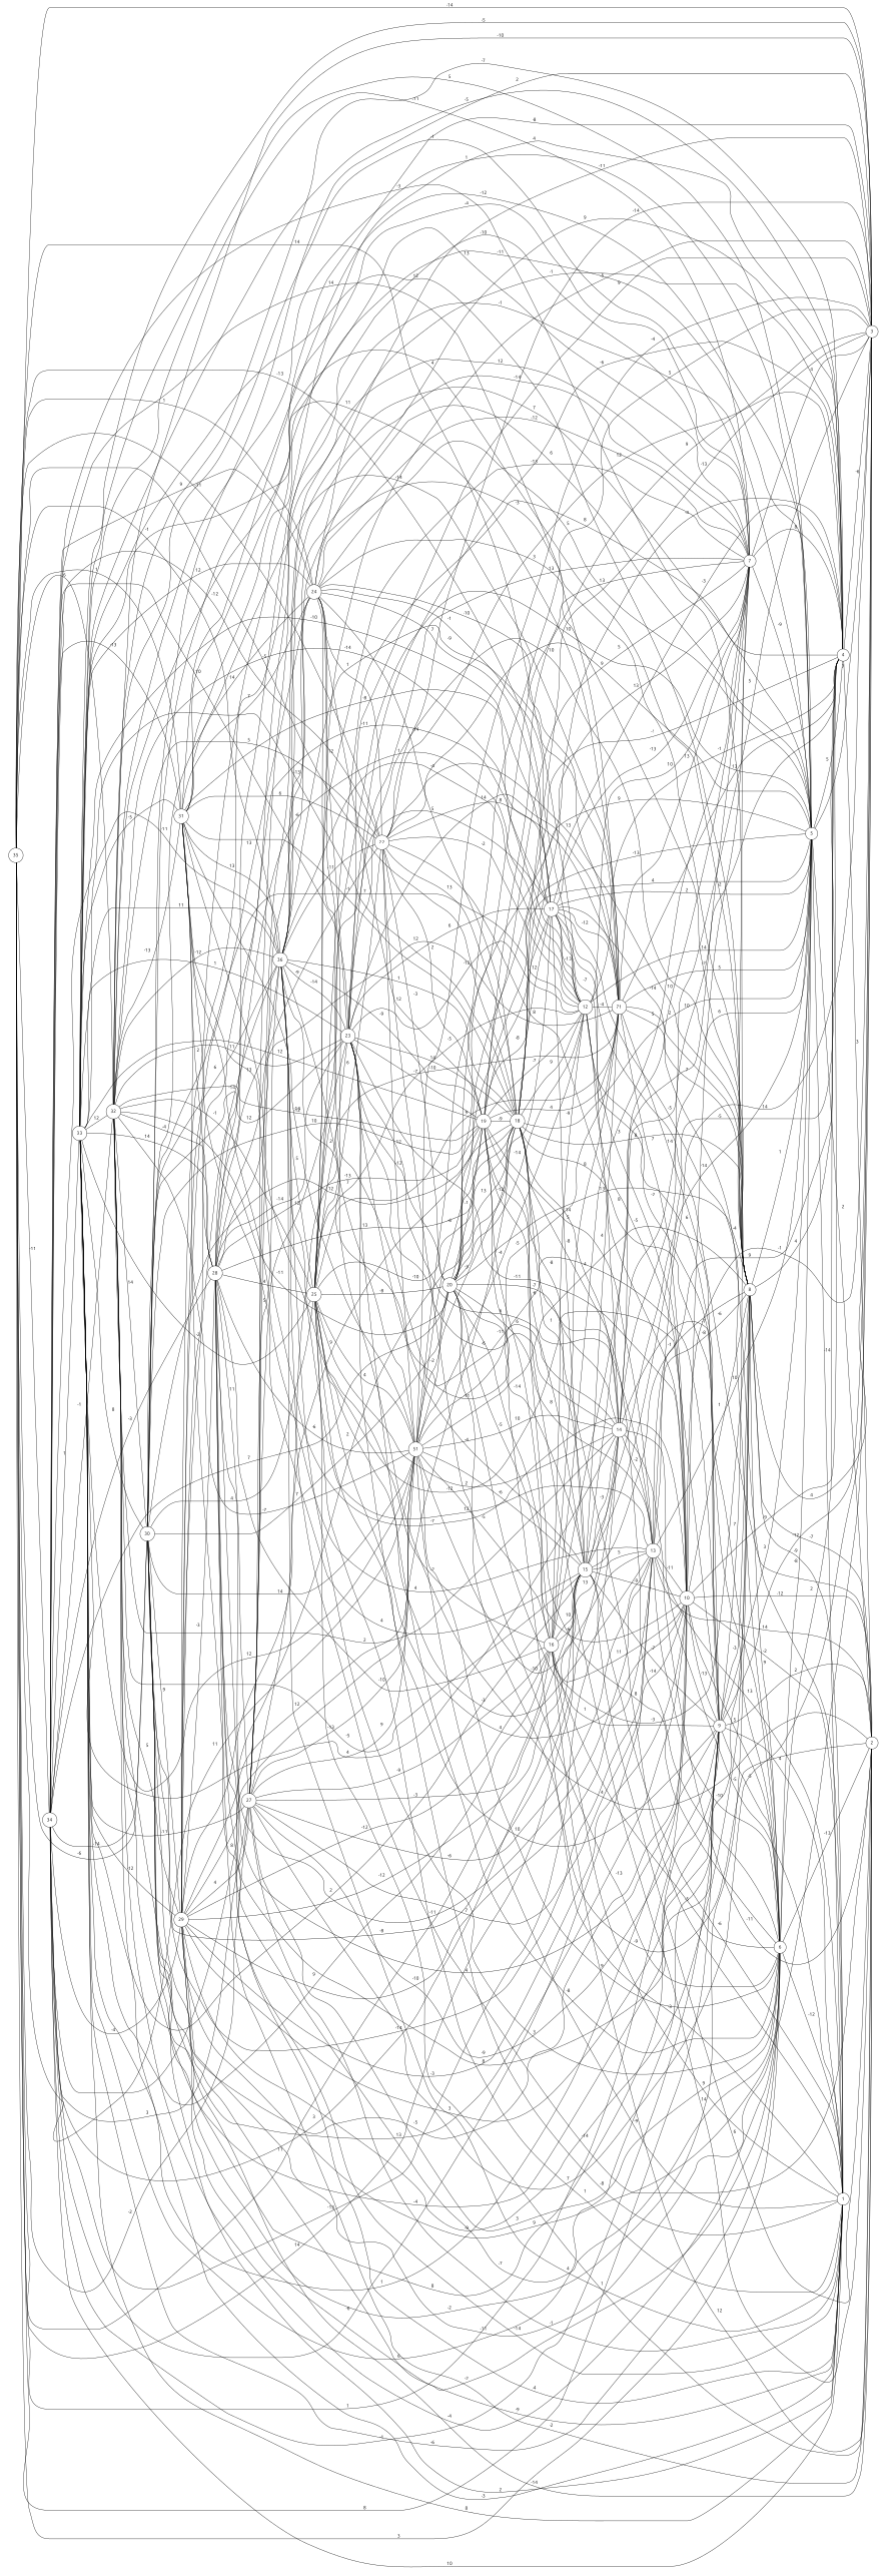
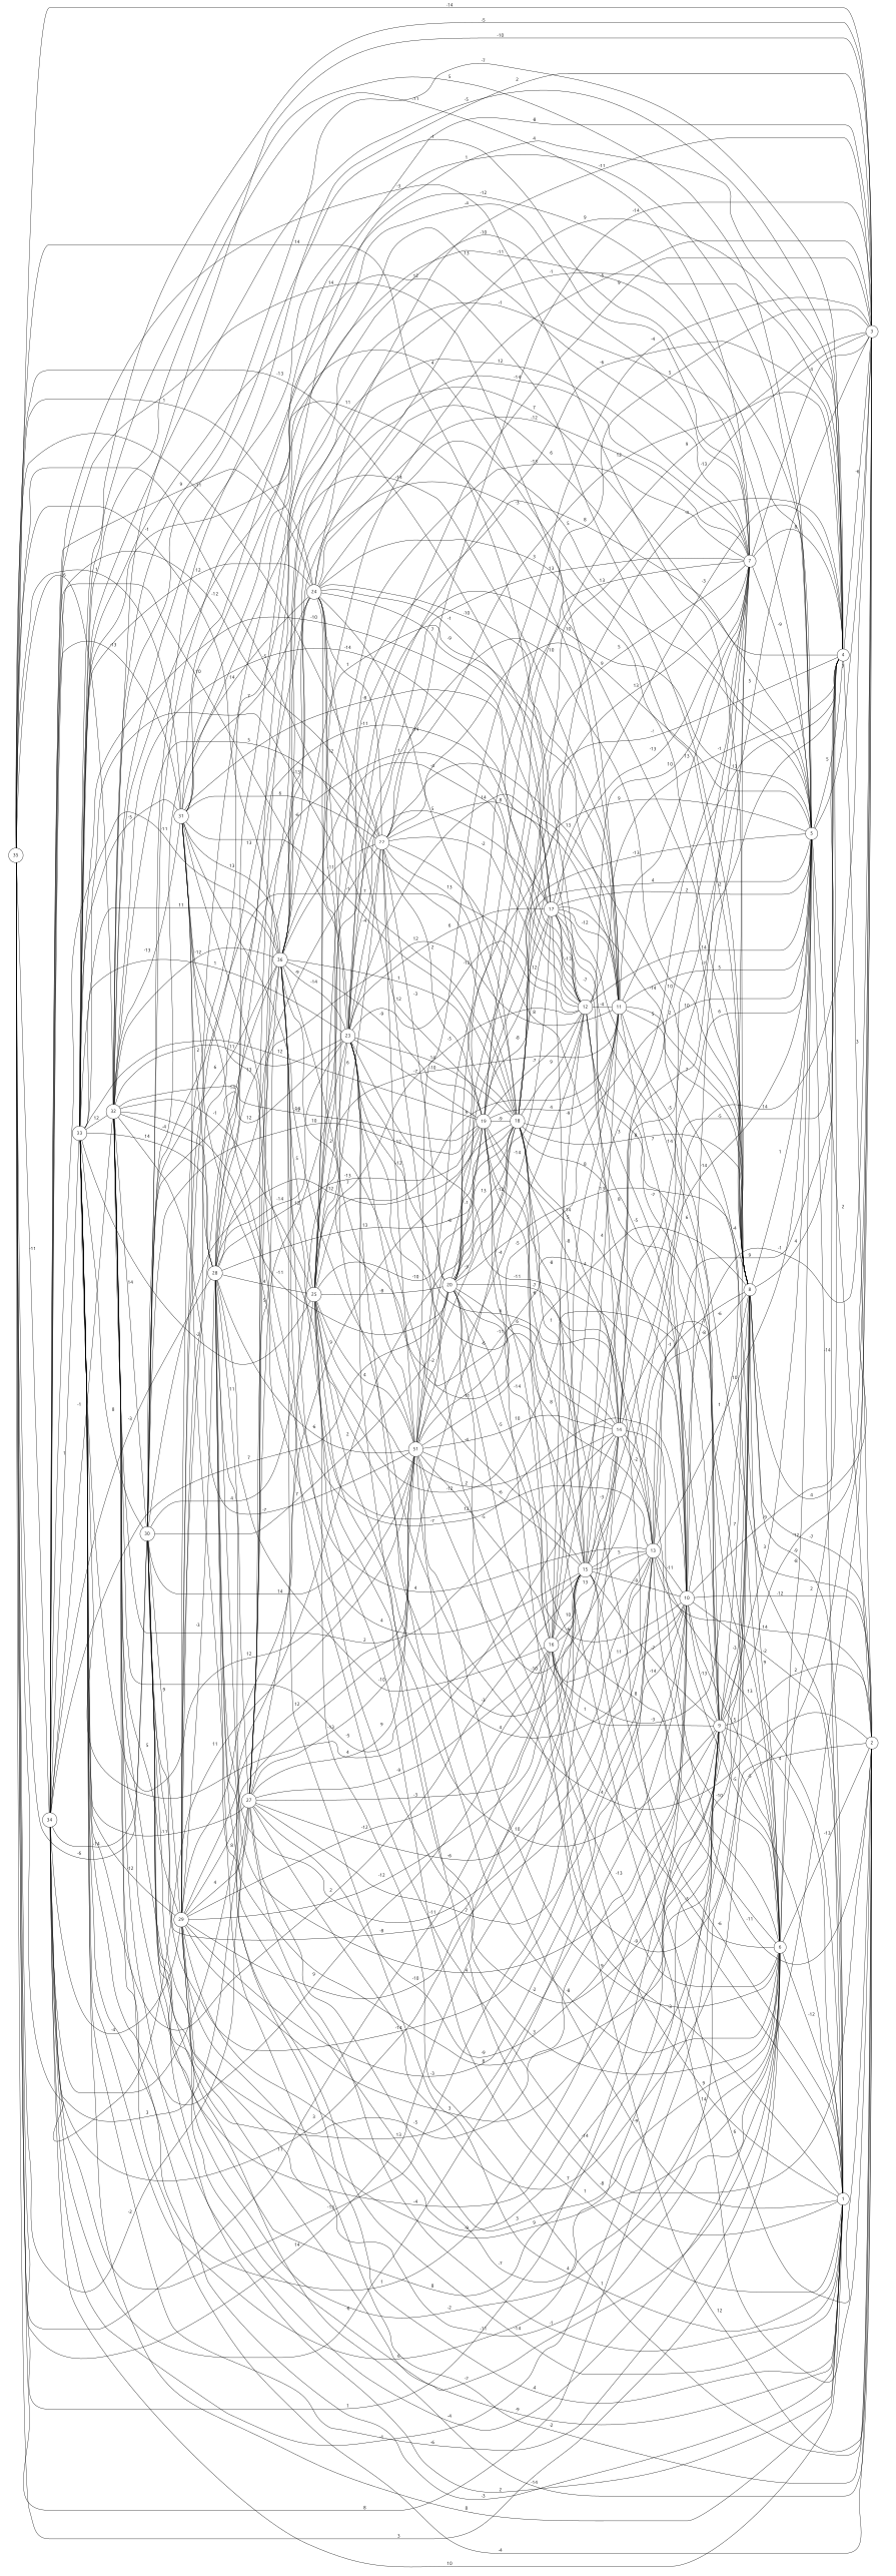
  graph {
    fontname=Ubuntu
    rankdir=LR
    node [fontname=Ubuntu shape=circle]
    edge [fontname=Ubuntu]
    35
    3
    6
    9
    10
    12
    15
    16
    17
    18
    n11 [label=51]
    22
    24
    n14 [label=36]
    27
    30
    31
    32
    34
    1
    2
    4
    5
    8
    7
-   11 [label=71]
+   11
    13
    14
    20
    19
    23
    25
    29
    28
    33
    35 -- 3 [label=-14]
    35 -- 6 [label=3]
    35 -- 9 [label=8]
    35 -- 10 [label=1]
    35 -- 12 [label=14]
    35 -- 15 [label=14]
    35 -- 16 [label=11]
    35 -- 17 [label=-13]
    35 -- 18 [label=-5]
    35 -- n11 [label=11]
    35 -- 22 [label=-11]
    35 -- 24 [label=1]
    35 -- n14 [label=-1]
    35 -- 27 [label=-2]
    35 -- 30 [label=-6]
    35 -- 31 [label=1]
    35 -- 32 [label=6]
    35 -- 34 [label=-11]
    6 -- 1 [label=-12]
    6 -- 2 [label=-13]
    6 -- 4 [label=2]
    6 -- 5 [label=-8]
    9 -- 3 [label=-12]
    9 -- 6 [label=-5]
    9 -- 1 [label=4]
    9 -- 2 [label=2]
    9 -- 5 [label=3]
    9 -- 8 [label=-3]
    9 -- 7 [label=7]
    10 -- 3 [label=-1]
    10 -- 6 [label=5]
    10 -- 9 [label=-13]
    10 -- 1 [label=-2]
    10 -- 2 [label=-12]
    10 -- 4 [label=-9]
    10 -- 8 [label=1]
    10 -- 7 [label=-2]
    12 -- 6 [label=6]
    12 -- 9 [label=-2]
    12 -- 10 [label=-5]
    12 -- 4 [label=-1]
    12 -- 5 [label=14]
    12 -- 7 [label=10]
    12 -- 11 [label=-4]
    15 -- 9 [label=-7]
    15 -- 10 [label=-9]
    15 -- 1 [label=-6]
    15 -- 2 [label=6]
    15 -- 4 [label=-5]
    15 -- 5 [label=-14]
    15 -- 8 [label=-1]
    15 -- 7 [label=10]
    15 -- 11 [label=4]
    15 -- 13 [label=5]
    15 -- 14 [label=-3]
    16 -- 6 [label=1]
    16 -- 10 [label=11]
    16 -- 12 [label=-9]
    16 -- 15 [label=10]
    16 -- 1 [label=9]
    16 -- 2 [label=12]
    16 -- 4 [label=-2]
    16 -- 8 [label=-3]
    16 -- 7 [label=5]
    16 -- 11 [label=8]
    16 -- 14 [label=13]
    17 -- 6 [label=-5]
    17 -- 10 [label=3]
    17 -- 12 [label=-13]
    17 -- 15 [label=-8]
    17 -- 2 [label=-6]
    17 -- 4 [label=-3]
    17 -- 5 [label=2]
    17 -- 8 [label=-14]
    17 -- 7 [label=-13]
    17 -- 11 [label=-12]
    17 -- 14 [label=-7]
    18 -- 3 [label=-13]
    18 -- 6 [label=-14]
    18 -- 9 [label=8]
    18 -- 12 [label=9]
    18 -- 15 [label=1]
    18 -- 17 [label=12]
    18 -- 1 [label=-5]
    18 -- 2 [label=14]
    18 -- 4 [label=-4]
    18 -- 5 [label=2]
    18 -- 8 [label=8]
    18 -- 7 [label=13]
    18 -- 14 [label=14]
    n11 -- 3 [label=-4]
    n11 -- 6 [label=9]
    n11 -- 12 [label=-4]
    n11 -- 15 [label=-6]
    n11 -- 16 [label=-5]
    n11 -- 18 [label=-3]
    n11 -- 1 [label=-9]
    n11 -- 5 [label=9]
    n11 -- 8 [label=4]
    n11 -- 11 [label=-5]
    n11 -- 13 [label=-10]
    n11 -- 14 [label=10]
    n11 -- 20 [label=-2]
    n11 -- 19 [label=-6]
    22 -- 3 [label=-14]
    22 -- 10 [label=8]
    22 -- 12 [label=-2]
    22 -- 18 [label=13]
    22 -- n11 [label=-12]
    22 -- 2 [label=-9]
    22 -- 4 [label=12]
    22 -- 5 [label=9]
    22 -- 8 [label=13]
    22 -- 11 [label=8]
    22 -- 20 [label=-3]
    22 -- 19 [label=2]
    24 -- 3 [label=-11]
    24 -- 12 [label=-1]
    24 -- 17 [label=7]
    24 -- 18 [label=-14]
    24 -- 22 [label=1]
    24 -- 2 [label=4]
    24 -- 4 [label=9]
    24 -- 5 [label=5]
    24 -- 8 [label=3]
    24 -- 7 [label=-12]
    24 -- 11 [label=-10]
    24 -- 14 [label=-11]
    24 -- 19 [label=12]
    24 -- 23 [label=12]
    n14 -- 6 [label=3]
    n14 -- 9 [label=-11]
    n14 -- 12 [label=-4]
    n14 -- 18 [label=1]
    n14 -- n11 [label=7]
    n14 -- 22 [label=-11]
    n14 -- 24 [label=-6]
    n14 -- 1 [label=4]
    n14 -- 2 [label=-14]
    n14 -- 5 [label=6]
    n14 -- 8 [label=-3]
    n14 -- 7 [label=-14]
    n14 -- 11 [label=-9]
    n14 -- 13 [label=12]
    n14 -- 19 [label=-9]
    n14 -- 23 [label=-14]
    n14 -- 25 [label=5]
    27 -- 3 [label=7]
    27 -- 6 [label=3]
    27 -- 9 [label=-9]
    27 -- 10 [label=7]
    27 -- 15 [label=-3]
    27 -- 16 [label=-9]
    27 -- 18 [label=9]
    27 -- n11 [label=-13]
    27 -- n14 [label=5]
    27 -- 1 [label=-1]
    27 -- 4 [label=-1]
    27 -- 5 [label=7]
    27 -- 7 [label=12]
    27 -- 11 [label=-10]
    27 -- 13 [label=-6]
    27 -- 23 [label=12]
    30 -- 3 [label=2]
    30 -- 6 [label=-2]
    30 -- 9 [label=8]
    30 -- 10 [label=-5]
    30 -- 12 [label=7]
    30 -- 18 [label=12]
    30 -- n11 [label=14]
    30 -- 24 [label=14]
    30 -- n14 [label=6]
    30 -- 1 [label=2]
    30 -- 5 [label=-12]
    30 -- 8 [label=-2]
    30 -- 13 [label=-14]
    30 -- 14 [label=-8]
    30 -- 20 [label=7]
    30 -- 19 [label=10]
    30 -- 23 [label=12]
    30 -- 25 [label=4]
    30 -- 29 [label=9]
    31 -- 3 [label=-8]
    31 -- 9 [label=-12]
    31 -- 10 [label=-7]
    31 -- 15 [label=4]
    31 -- 17 [label=-8]
    31 -- 18 [label=-1]
    31 -- n11 [label=-14]
    31 -- 22 [label=6]
    31 -- 24 [label=7]
    31 -- n14 [label=13]
    31 -- 1 [label=-14]
    31 -- 5 [label=-11]
    31 -- 7 [label=-4]
    31 -- 11 [label=-14]
    31 -- 13 [label=4]
    31 -- 28 [label=2]
    32 -- 3 [label=-10]
    32 -- 6 [label=-4]
    32 -- 9 [label=-4]
    32 -- 10 [label=13]
    32 -- 12 [label=-14]
    32 -- 15 [label=-5]
    32 -- n11 [label=-7]
    32 -- 22 [label=5]
    32 -- n14 [label=-12]
    32 -- 30 [label=14]
    32 -- 31 [label=-13]
    32 -- 1 [label=-3]
+   32 -- 2 [label=-4]
    32 -- 4 [label=-7]
    32 -- 5 [label=1]
    32 -- 8 [label=4]
    32 -- 7 [label=-1]
    32 -- 14 [label=2]
    32 -- 20 [label=-11]
    32 -- 19 [label=-12]
    32 -- 23 [label=11]
    32 -- 25 [label=-1]
    32 -- 29 [label=5]
    32 -- 28 [label=-4]
    34 -- 9 [label=-1]
    34 -- 15 [label=3]
    34 -- n11 [label=8]
    34 -- 22 [label=-12]
    34 -- 24 [label=9]
    34 -- n14 [label=-11]
    34 -- 27 [label=3]
    34 -- 30 [label=-14]
    34 -- 31 [label=-13]
    34 -- 32 [label=-1]
    34 -- 1 [label=10]
    34 -- 8 [label=-3]
    34 -- 11 [label=14]
    34 -- 13 [label=-6]
    34 -- 14 [label=-13]
    34 -- 20 [label=7]
    34 -- 23 [label=10]
    34 -- 29 [label=-4]
    34 -- 28 [label=-3]
    34 -- 33 [label=1]
    4 -- 3 [label=-6]
    4 -- 2 [label=3]
    5 -- 3 [label=7]
    5 -- 1 [label=-14]
    5 -- 2 [label=2]
    5 -- 4 [label=5]
    8 -- 3 [label=4]
    8 -- 6 [label=9]
    8 -- 1 [label=-9]
    8 -- 2 [label=-7]
    8 -- 4 [label=4]
    8 -- 5 [label=1]
    7 -- 3 [label=4]
    7 -- 4 [label=8]
    7 -- 5 [label=-9]
    11 -- 9 [label=14]
    11 -- 10 [label=7]
    11 -- 1 [label=-4]
    11 -- 4 [label=13]
    11 -- 5 [label=5]
    11 -- 8 [label=7]
    11 -- 7 [label=13]
    13 -- 3 [label=14]
    13 -- 6 [label=-10]
    13 -- 10 [label=-11]
    13 -- 1 [label=13]
    13 -- 2 [label=14]
    13 -- 4 [label=9]
    13 -- 5 [label=10]
    13 -- 8 [label=-8]
    14 -- 3 [label=5]
    14 -- 6 [label=-7]
    14 -- 1 [label=-5]
    14 -- 2 [label=-11]
    14 -- 5 [label=6]
    14 -- 7 [label=10]
    14 -- 13 [label=-2]
    20 -- 3 [label=5]
    20 -- 6 [label=-13]
    20 -- 9 [label=1]
    20 -- 10 [label=-6]
    20 -- 12 [label=-14]
    20 -- 15 [label=-14]
    20 -- 16 [label=-5]
    20 -- 17 [label=-12]
    20 -- 18 [label=13]
    20 -- 4 [label=-1]
    20 -- 5 [label=-13]
    20 -- 8 [label=13]
    20 -- 7 [label=13]
    20 -- 13 [label=8]
    20 -- 14 [label=-7]
    20 -- 19 [label=-1]
    19 -- 3 [label=9]
    19 -- 6 [label=8]
    19 -- 12 [label=-7]
    19 -- 15 [label=-6]
    19 -- 16 [label=6]
    19 -- 17 [label=-8]
    19 -- 18 [label=-9]
    19 -- 1 [label=-3]
    19 -- 5 [label=4]
    19 -- 7 [label=5]
    19 -- 11 [label=4]
    19 -- 13 [label=5]
    19 -- 14 [label=-8]
    23 -- 3 [label=9]
    23 -- 6 [label=-8]
    23 -- 10 [label=-11]
    23 -- 12 [label=-13]
    23 -- 15 [label=-4]
    23 -- 17 [label=6]
    23 -- 18 [label=14]
+   23 -- 22 [label=-4]
    23 -- 1 [label=-8]
    23 -- 4 [label=-6]
    23 -- 8 [label=10]
    23 -- 7 [label=13]
    23 -- 11 [label=14]
    23 -- 13 [label=6]
    23 -- 14 [label=-6]
    23 -- 20 [label=12]
    23 -- 19 [label=-7]
    25 -- 3 [label=-5]
    25 -- 9 [label=10]
    25 -- 10 [label=4]
    25 -- 12 [label=-5]
-   25 -- 16 [label=-2]
+   25 -- 8 [label=-2]
    25 -- 17 [label=5]
    25 -- 18 [label=-10]
    25 -- n11 [label=4]
    25 -- 22 [label=6]
    25 -- 1 [label=1]
    25 -- 2 [label=1]
    25 -- 4 [label=8]
    25 -- 5 [label=10]
    25 -- 7 [label=-13]
    25 -- 11 [label=9]
    25 -- 13 [label=-3]
    25 -- 14 [label=2]
    25 -- 20 [label=-8]
    25 -- 23 [label=2]
    29 -- 3 [label=9]
    29 -- 6 [label=-11]
    29 -- 9 [label=3]
    29 -- 10 [label=-3]
    29 -- 15 [label=-12]
    29 -- 16 [label=-12]
    29 -- 17 [label=-11]
    29 -- 18 [label=2]
    29 -- n11 [label=12]
    29 -- 24 [label=13]
    29 -- n14 [label=-14]
    29 -- 27 [label=4]
    29 -- 1 [label=-9]
    29 -- 2 [label=-14]
    29 -- 5 [label=-1]
    29 -- 8 [label=-9]
    29 -- 7 [label=13]
    29 -- 13 [label=-10]
    29 -- 19 [label=9]
    29 -- 28 [label=-3]
    28 -- 6 [label=-7]
    28 -- 9 [label=4]
    28 -- 12 [label=1]
    28 -- 16 [label=-10]
    28 -- 18 [label=13]
    28 -- n11 [label=-6]
    28 -- 22 [label=-9]
    28 -- n14 [label=13]
    28 -- 27 [label=11]
    28 -- 1 [label=-4]
    28 -- 2 [label=-2]
    28 -- 4 [label=4]
    28 -- 8 [label=8]
    28 -- 7 [label=-10]
    28 -- 11 [label=12]
    28 -- 13 [label=-11]
    28 -- 19 [label=-13]
    28 -- 23 [label=-14]
    28 -- 25 [label=4]
    33 -- 3 [label=-5]
    33 -- 6 [label=-6]
    33 -- 9 [label=6]
    33 -- 10 [label=1]
    33 -- 15 [label=2]
    33 -- 16 [label=9]
    33 -- 17 [label=-10]
    33 -- 18 [label=-13]
    33 -- n11 [label=12]
    33 -- 24 [label=12]
    33 -- n14 [label=11]
    33 -- 27 [label=-11]
    33 -- 30 [label=8]
    33 -- 31 [label=-5]
    33 -- 32 [label=12]
    33 -- 1 [label=8]
    33 -- 4 [label=-5]
    33 -- 5 [label=5]
    33 -- 8 [label=12]
    33 -- 7 [label=-11]
    33 -- 11 [label=11]
    33 -- 14 [label=4]
    33 -- 19 [label=12]
    33 -- 23 [label=1]
    33 -- 25 [label=-2]
    33 -- 29 [label=-12]
    33 -- 28 [label=14]
  }
